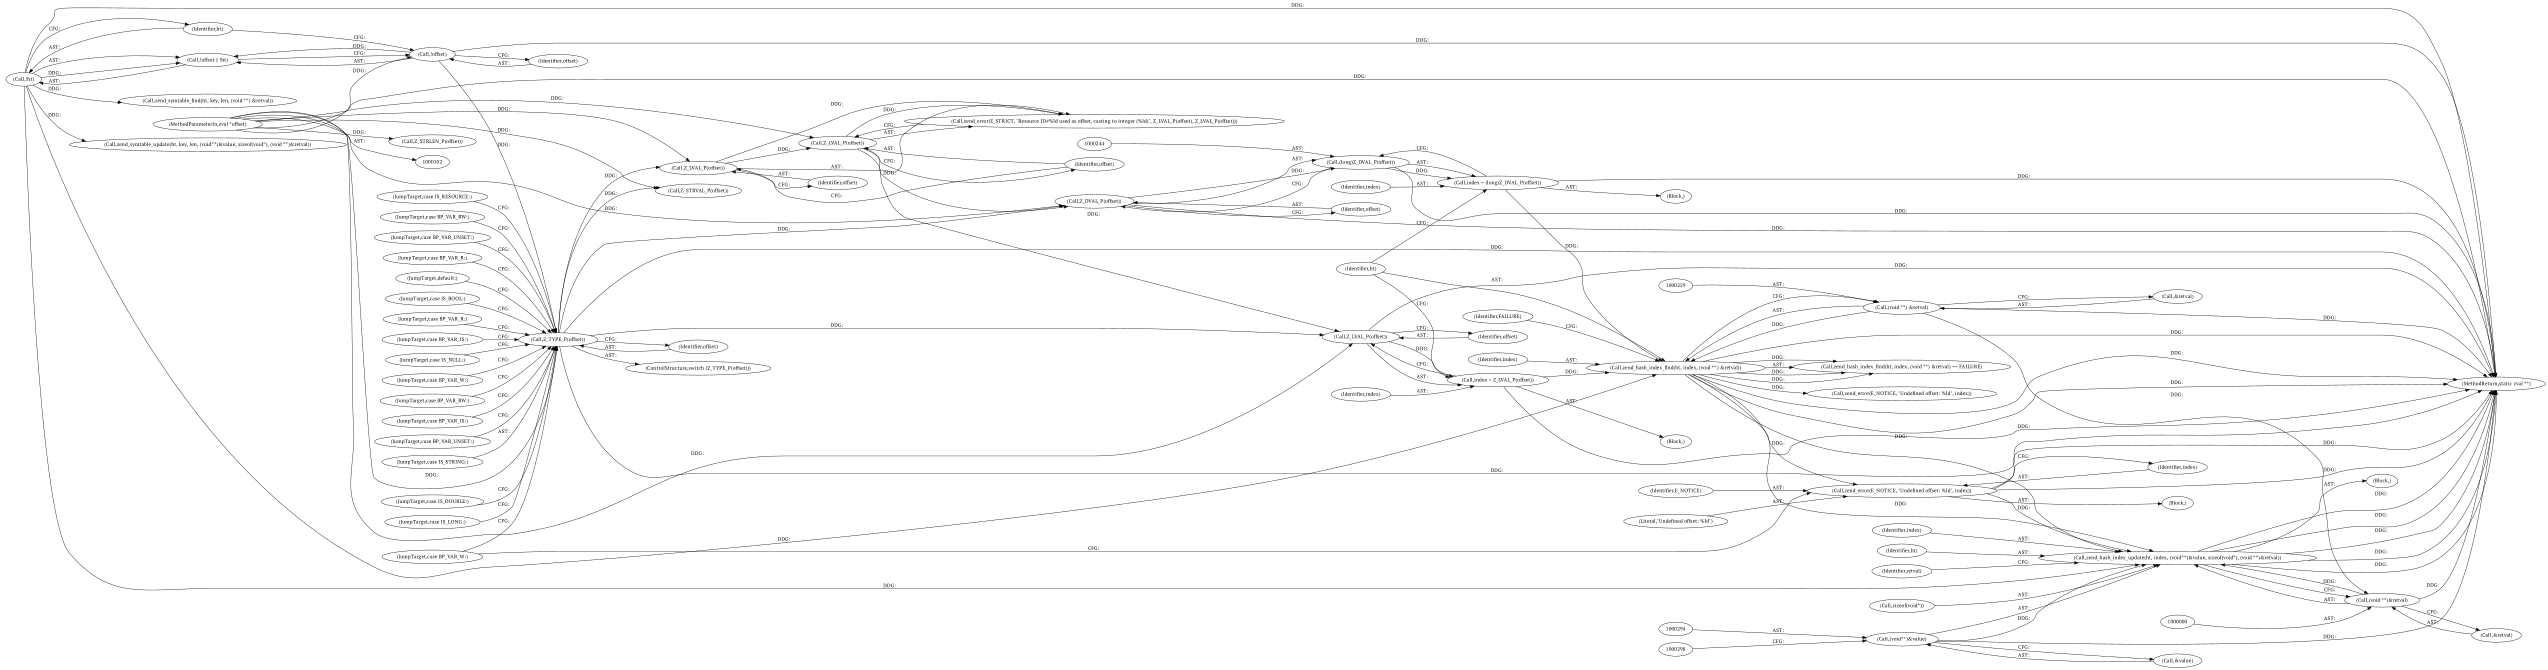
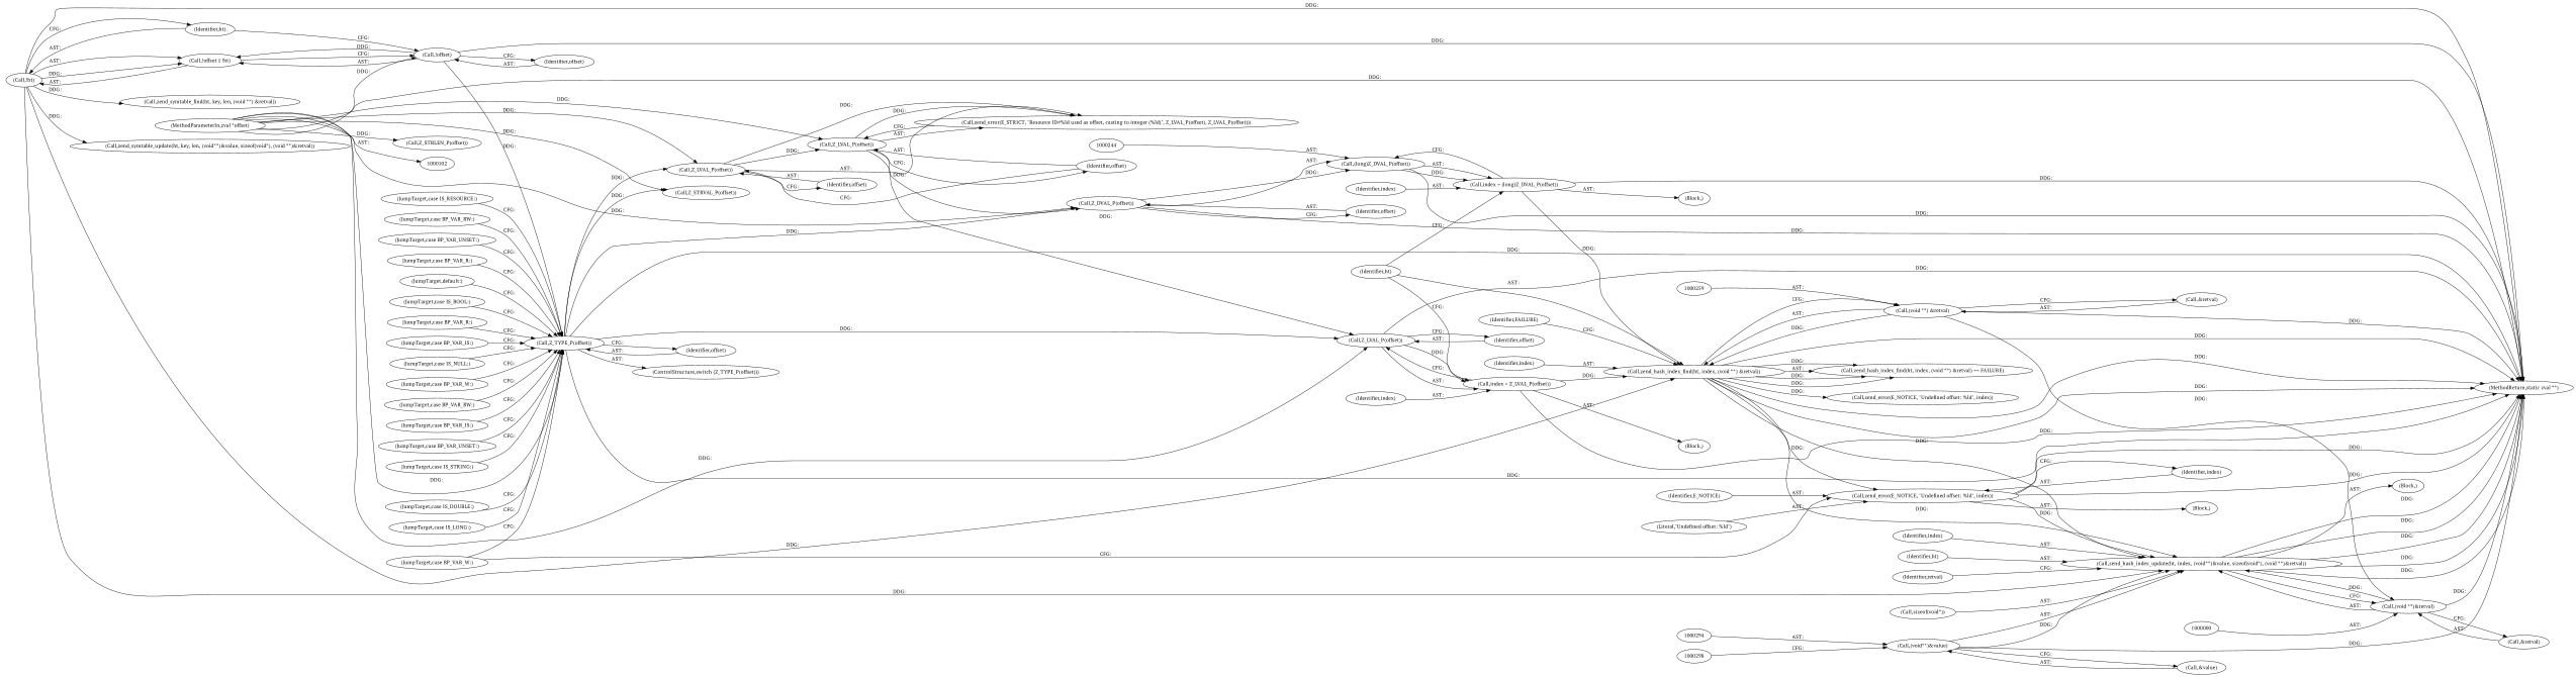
  digraph {
    fontname="PT Serif"
    rankdir=LR
    node [fontname="PT Serif"]
    edge [fontname="PT Serif"]
    n1 [label="(Call,zend_hash_index_update(ht, index, (void**)&value, sizeof(void*), (void **)&retval))"]
    n2 [label="(Call,(void **)&retval)"]
    n3 [label="(MethodReturn,static zval **)"]
    n4 [label="(Block,)"]
    n5 [label="(Call,&retval)"]
    n6 [label="(Call,!ht)"]
    n7 [label="(Call,zend_hash_index_find(ht, index, (void **) &retval))"]
    n8 [label="(Call,zend_symtable_find(ht, key, len, (void **) &retval))"]
    n9 [label="(Call,!offset || !ht)"]
    n10 [label="(Call,zend_symtable_update(ht, key, len, (void**)&value, sizeof(void*), (void **)&retval))"]
    n11 [label="(Identifier,ht)"]
    n12 [label="(Call,(void **) &retval)"]
    n13 [label="(Call,zend_error(E_NOTICE, \"Undefined offset: %ld\", index))"]
    n14 [label="(Call,zend_hash_index_find(ht, index, (void **) &retval) == FAILURE)"]
    n15 [label="(Call,zend_error(E_NOTICE, \"Undefined offset: %ld\", index))"]
    n16 [label="(Call,!offset)"]
    n17 [label="(Call,&retval)"]
    n18 [label="(Identifier,index)"]
    n19 [label="(Block,)"]
    n20 [label="(Call,index = (long)Z_DVAL_P(offset))"]
    n21 [label="(Call,(long)Z_DVAL_P(offset))"]
    n22 [label="(Block,)"]
    n23 [label="(Call,Z_DVAL_P(offset))"]
    n24 [label="(Identifier,offset)"]
    n25 [label="(Call,Z_LVAL_P(offset))"]
    n26 [label="(Call,Z_LVAL_P(offset))"]
    n27 [label="(Identifier,offset)"]
    n28 [label="(Call,zend_error(E_STRICT, \"Resource ID#%ld used as offset, casting to integer (%ld)\", Z_LVAL_P(offset), Z_LVAL_P(offset)))"]
    n29 [label="(Call,index = Z_LVAL_P(offset))"]
    n30 [label="(Identifier,offset)"]
    n31 [label="(Call,Z_LVAL_P(offset))"]
    n32 [label="(Identifier,offset)"]
    n33 [label="(Call,Z_TYPE_P(offset))"]
    n34 [label="(Identifier,offset)"]
    n35 [label="(Call,Z_STRVAL_P(offset))"]
    n36 [label="(ControlStructure,switch (Z_TYPE_P(offset)))"]
    n37 [label="(Identifier,offset)"]
    n38 [label="(MethodParameterIn,zval *offset)"]
    n39 [label="(Call,Z_STRLEN_P(offset))"]
    1000102
    n41 [label="(Block,)"]
    n42 [label="(Call,(void**)&value)"]
    n43 [label="(Call,&value)"]
    n44 [label="(JumpTarget,case BP_VAR_W:)"]
    n45 [label="(JumpTarget,case BP_VAR_RW:)"]
    n46 [label="(Identifier,ht)"]
    n47 [label="(Identifier,index)"]
    n48 [label="(Identifier,FAILURE)"]
    n49 [label="(Identifier,ht)"]
    n50 [label="(JumpTarget,case BP_VAR_IS:)"]
    n51 [label="(JumpTarget,case BP_VAR_UNSET:)"]
    n52 [label="(JumpTarget,case IS_STRING:)"]
    n53 [label="(JumpTarget,case BP_VAR_W:)"]
    n54 [label="(JumpTarget,case IS_DOUBLE:)"]
    n55 [label="(Identifier,index)"]
    n56 [label="(JumpTarget,case IS_LONG:)"]
    n57 [label="(Identifier,E_NOTICE)"]
    n58 [label="(Literal,\"Undefined offset: %ld\")"]
    n59 [label="(JumpTarget,case IS_RESOURCE:)"]
    n60 [label="(Identifier,index)"]
    n61 [label="(JumpTarget,case BP_VAR_RW:)"]
    n62 [label="(Identifier,retval)"]
    n63 [label="(JumpTarget,case BP_VAR_UNSET:)"]
    n64 [label="(JumpTarget,case BP_VAR_R:)"]
    n65 [label="(Call,sizeof(void*))"]
    n66 [label="(JumpTarget,default:)"]
    n67 [label="(JumpTarget,case IS_BOOL:)"]
    n68 [label="(JumpTarget,case BP_VAR_R:)"]
    n69 [label="(JumpTarget,case BP_VAR_IS:)"]
    n70 [label="(Identifier,index)"]
    n71 [label="(JumpTarget,case IS_NULL:)"]
    1000244
    1000259
    1000294
    1000298
    n76 [label=1000000]
    n1 -> n2 [label="CFG: "]
    n1 -> n3 [label="DDG: "]
    n1 -> n3 [label="DDG: "]
    n1 -> n3 [label="DDG: "]
    n1 -> n3 [label="DDG: "]
    n1 -> n3 [label="DDG: "]
    n1 -> n4 [label="AST: "]
    n2 -> n1 [label="AST: "]
    n2 -> n1 [label="DDG: "]
    n2 -> n3 [label="DDG: "]
    n2 -> n5 [label="CFG: "]
    n5 -> n2 [label="AST: "]
    n6 -> n1 [label="DDG: "]
    n6 -> n3 [label="DDG: "]
    n6 -> n7 [label="DDG: "]
    n6 -> n8 [label="DDG: "]
    n6 -> n9 [label="AST: "]
    n6 -> n9 [label="DDG: "]
    n6 -> n10 [label="DDG: "]
    n6 -> n11 [label="CFG: "]
    n7 -> n1 [label="DDG: "]
    n7 -> n1 [label="DDG: "]
    n7 -> n3 [label="DDG: "]
    n7 -> n3 [label="DDG: "]
    n7 -> n3 [label="DDG: "]
    n7 -> n12 [label="CFG: "]
    n7 -> n13 [label="DDG: "]
    n7 -> n14 [label="AST: "]
    n7 -> n14 [label="DDG: "]
    n7 -> n14 [label="DDG: "]
    n7 -> n14 [label="DDG: "]
    n7 -> n15 [label="DDG: "]
    n9 -> n6 [label="AST: "]
    n9 -> n16 [label="CFG: "]
    n11 -> n6 [label="AST: "]
    n11 -> n16 [label="CFG: "]
    n12 -> n2 [label="DDG: "]
    n12 -> n3 [label="DDG: "]
    n12 -> n7 [label="AST: "]
    n12 -> n7 [label="DDG: "]
    n12 -> n17 [label="CFG: "]
    n13 -> n1 [label="DDG: "]
    n13 -> n3 [label="DDG: "]
    n13 -> n3 [label="DDG: "]
    n13 -> n18 [label="CFG: "]
    n13 -> n19 [label="AST: "]
    n16 -> n3 [label="DDG: "]
    n16 -> n9 [label="AST: "]
    n16 -> n9 [label="DDG: "]
    n16 -> n33 [label="DDG: "]
    n16 -> n37 [label="CFG: "]
    n17 -> n12 [label="AST: "]
    n18 -> n13 [label="AST: "]
    n20 -> n3 [label="DDG: "]
    n20 -> n7 [label="DDG: "]
    n20 -> n21 [label="CFG: "]
    n20 -> n22 [label="AST: "]
    n21 -> n3 [label="DDG: "]
    n21 -> n20 [label="AST: "]
    n21 -> n20 [label="DDG: "]
-   n21 -> n23 [label="CFG: "]
    n23 -> n3 [label="DDG: "]
    n23 -> n21 [label="AST: "]
    n23 -> n21 [label="DDG: "]
    n23 -> n24 [label="CFG: "]
    n24 -> n23 [label="AST: "]
    n25 -> n23 [label="DDG: "]
    n25 -> n26 [label="DDG: "]
    n25 -> n27 [label="CFG: "]
    n25 -> n28 [label="AST: "]
    n25 -> n28 [label="DDG: "]
    n26 -> n3 [label="DDG: "]
    n26 -> n29 [label="AST: "]
    n26 -> n29 [label="DDG: "]
    n26 -> n30 [label="CFG: "]
    n27 -> n25 [label="AST: "]
    n27 -> n31 [label="CFG: "]
    n28 -> n25 [label="CFG: "]
    n29 -> n3 [label="DDG: "]
    n29 -> n7 [label="DDG: "]
    n29 -> n26 [label="CFG: "]
    n29 -> n41 [label="AST: "]
    n30 -> n26 [label="AST: "]
    n31 -> n25 [label="DDG: "]
    n31 -> n28 [label="AST: "]
    n31 -> n28 [label="DDG: "]
    n31 -> n32 [label="CFG: "]
    n32 -> n31 [label="AST: "]
    n33 -> n3 [label="DDG: "]
    n33 -> n3 [label="DDG: "]
    n33 -> n23 [label="DDG: "]
    n33 -> n26 [label="DDG: "]
    n33 -> n31 [label="DDG: "]
    n33 -> n34 [label="CFG: "]
    n33 -> n35 [label="DDG: "]
    n33 -> n36 [label="AST: "]
    n34 -> n33 [label="AST: "]
    n37 -> n16 [label="AST: "]
    n38 -> n3 [label="DDG: "]
    n38 -> n16 [label="DDG: "]
    n38 -> n23 [label="DDG: "]
    n38 -> n25 [label="DDG: "]
    n38 -> n26 [label="DDG: "]
    n38 -> n31 [label="DDG: "]
    n38 -> n33 [label="DDG: "]
    n38 -> n35 [label="DDG: "]
    n38 -> n39 [label="DDG: "]
    n38 -> 1000102 [label="AST: "]
    n42 -> n1 [label="AST: "]
    n42 -> n1 [label="DDG: "]
    n42 -> n3 [label="DDG: "]
    n42 -> n43 [label="CFG: "]
    n43 -> n42 [label="AST: "]
    n44 -> n33 [label="CFG: "]
    n45 -> n33 [label="CFG: "]
    n46 -> n1 [label="AST: "]
    n47 -> n7 [label="AST: "]
    n48 -> n7 [label="CFG: "]
    n49 -> n7 [label="AST: "]
    n49 -> n20 [label="CFG: "]
    n49 -> n29 [label="CFG: "]
    n50 -> n33 [label="CFG: "]
    n51 -> n33 [label="CFG: "]
-   n52 -> n33 [label="AST: "]
+   n52 -> n33 [label="CFG: "]
    n53 -> n13 [label="CFG: "]
    n53 -> n33 [label="CFG: "]
    n54 -> n33 [label="CFG: "]
    n55 -> n20 [label="AST: "]
    n56 -> n33 [label="CFG: "]
    n57 -> n13 [label="AST: "]
    n58 -> n13 [label="AST: "]
    n59 -> n33 [label="CFG: "]
    n60 -> n29 [label="AST: "]
    n61 -> n33 [label="CFG: "]
    n62 -> n1 [label="CFG: "]
    n63 -> n33 [label="CFG: "]
    n64 -> n33 [label="CFG: "]
    n65 -> n1 [label="AST: "]
    n66 -> n33 [label="CFG: "]
    n67 -> n33 [label="CFG: "]
    n68 -> n33 [label="CFG: "]
    n69 -> n33 [label="CFG: "]
    n70 -> n1 [label="AST: "]
    n71 -> n33 [label="CFG: "]
    1000244 -> n21 [label="AST: "]
    1000259 -> n12 [label="AST: "]
    1000294 -> n42 [label="AST: "]
    1000298 -> n42 [label="CFG: "]
    n76 -> n2 [label="AST: "]
  }
